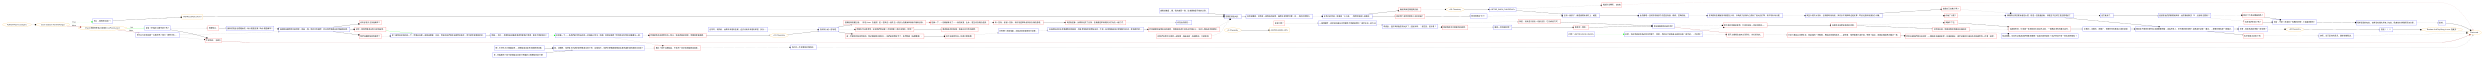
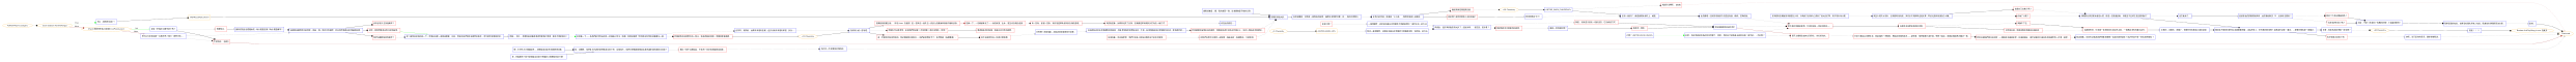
  digraph {
    fontname=Nunito
    rankdir=LR
    node [color=blue fontname=Nunito shape=box]
    edge [arrowhead=odot fontname=Nunito style=dotted]
    n1 [color=orange label="AoiRank4Convo1 begins." shape=""]
    n2 [color=orange label="Juran boolean AoiVoidTongue" shape=""]
    n3 [label="所以，我想我知道了！"]
    n4 [color=orange label="Check 我想和每個人做朋友 AoiPianoLesson" shape=""]
    n5 [color=orange label="<RETRO_EMOJI_WUT>"]
    n6 [label="咳咳！準備好上鋼琴課了嗎？"]
    n7 [label="我可以介紹你認識一位朋友嗎？他叫「鋼琴先生」。"]
    n8 [label="音樂是很強大的。"]
    n9 [color=red label="你有什麼？"]
    n10 [label="一種彈鋼琴，或者說演奏任何音樂而不用總是想到「虛空之語」的方法"]
    n11 [color=red label="我要報名。"]
    n12 [color=red label="不是現在。 [結束]"]
    n13 [label="這樣開始鋼琴課比較簡單，因為，呃，我找不到鋼琴。所以我們還是先從理論開始吧。"]
    n14 [color=orange label="+5 Chemistry" shape=""]
    n15 [color=orange label="<RETRO_EMOJI_JOY>"]
    n16 [label="或者說，也許我有點想得太多了。話說回來，「虛空語」是什麼？"]
    n17 [label="讓我們先從這裡開始吧：為什麼是音樂？為什麼是鋼琴？"]
    "Chat ends." [color=orange shape=""]
+   n19 [label="我有一種彈鋼琴，或者說演奏任何音樂而不用總是想到「虛空語」的方法"]
    n20 [color=red label="那是我再也不想聽到的東西。"]
    n21 [color=red label="我想，這就是引發這一切的語言。它的表達方式。"]
    n22 [label="像是一首垃圾歌嗎？"]
    n23 [label="是某種像歌唱的語言嗎？"]
    n24 [color=red label="好吧，那我們還是先專注於理論吧。"]
    n25 [color=red label="你有多努力去找過鋼琴？"]
    n26 [color=red label="我們在哪裡能找到鋼琴？"]
    n27 [label="什麼？<RETRO_EMOJI_OHNO>"]
    n28 [label="好吧，現在我真的得為你找些音樂了。想想，用你自己的歌曲去蓋過這個「虛空語」，不好嗎？"]
    n29 [color=red label="算是吧，我猜。"]
    n30 [color=red label="我不太懂得該如何去形容它。但它很強大。"]
    n31 [color=red label="那不是你想聽的東西。它是造成這一切的原因之一。"]
    n32 [label="耶！讓我好好跟你說一下，音樂在這裡一直都超重要。以前，男孩女孩們會坐在鋼琴前創作，而不是對著電視發呆。"]
    n33 [color=red label="就說到這裡吧。 [結束]"]
    n34 [color=red label="它的力量足以改變生命。我認識的一些動物，應該說是我的朋友——參研者。牠們接觸了虛空後，學會了說話。就像某種詭異的魔法一樣。"]
    n35 [color=red label="這是造成這麼多痛苦的原因。"]
    n36 [label="彈奏……寫作……其實歌曲就像是透過音樂進行溝通。甚至不需要歌詞！"]
    n37 [label="嗯，有點難吧？我不是很確定在那片荒廢的公寓裡能找到什麼……"]
    n38 [label="唉，清剿隊。他們多半已經把那些樂器全毀了吧。這種地方，他們怎麼會讓像樂器這種充滿希望的東西存在呢？"]
    n39 [label="嗯，它們又大又難藏起來……我懷疑維克多和清剿隊會演奏。"]
    n40 [color=red label="而現在當牠們開口說話時，一開始就充滿著絕望，充滿著錯誤。虛空語最初只讓這些生物感受到一件事：絕望。"]
    n41 [color=red label="我聽不下去。"]
    n42 [color=red label="但即便這樣，我還是覺得我會說這種語言。"]
    n43 [label="但想像一下——為我們的世界去創造一些能讓人哭泣、跳舞、歌唱的東西？對我來說它簡直就像魔法一樣。"]
    n44 [color=red label="魔法？我不這麼認為。不過有一首好歌我確實挺喜歡。"]
    n45 [label="別說我蠢，但你有試著為牠們彈奏音樂嗎？為你的那些朋友？也許即使只有一秒也會有幫助？"]
    n46 [color=red label="這讓我害怕。它就像一首我想抹去的詛咒之歌。一個應該消失的魔法詛咒。"]
    n47 [color=red label="音樂是我生命經歷中的一部分。歌曲承載著回憶，我懂得那種感覺。"]
    n48 [label="但等等，我問你，如果未來還有音樂，也許代表未來還有希望。所以……"]
    n49 [label="請向我介紹一首歌吧。"]
    n50 [label="沒事的，沒事的。我懂了。音樂有時也會讓人感到絕望。"]
    n51 [label="也許有一天你會相信我的話。"]
    n52 [color=orange label="+10 Chemistry" shape=""]
    n53 [color=red label="音樂能夠刻畫記憶。《來自 Juran 的微笑》是一首我在一個失去一切的人的腦海和回憶中聽到的歌。"]
    n54 [color=red label="音樂也可以是希望。知道我們應該要《共舉時艱》是有道理的，對吧？"]
    n55 [color=red label="葵，音樂也可能是邪惡的。我試圖拯救的那些人，他們被歌聲詛咒了。他們唱著《為那爾邁》。"]
    n56 [label="難道你不覺得音樂可以突破重重障礙，成為所有人、所有事的希望嗎？如果虛空語是「魔法」，那麼音樂也是一種魔法。"]
    n57 [label="那麼，你願意為我彈奏一首歌嗎？"]
    n58 [color=red label="也許你聽太多歌了吧。"]
    n59 [color=red label="想像一下，一切都被奪走了——你的家庭、生命，甚至你自我的意識。"]
    n60 [color=red label="通過歌曲找到快樂、意義以及共享的經歷。"]
    n61 [color=red label="你不知道看到這一切是什麼感覺。"]
    n62 [color=orange label="+10 Chemistry" shape=""]
    n63 [label="好吧，這只是你的意見。謝謝你聽我說。"]
    n64 [color=red label="而一首歌，僅僅一首歌，就可能是幫助你找到自我的基礎。"]
    n65 [label="日尊啊！我很抱歉，請告訴我更多關於它的事。"]
    n66 [label="當然！！！！"]
    n67 [color=red label="我喜歡想像，如果我迷失了自我，音樂會是幫助我找到方向的一種方式。"]
+   n68 [color=red label="這很有趣，也充滿希望。我們中很多人都無法選擇自己的生活環境。"]
    n69 [color=red label="但我們仍然可以選擇一起歌唱，無論如何，無關其他。只是歌唱。"]
    n70 [label="在這裡告訴你這件事總覺得有點怪，我多希望能用歌聲告訴你。不過，如果我能說點什麼關於它的話，那就是邪惡……"]
    n71 [color=orange label="Boolean AoiPlaySong is now 的微笑." shape=""]
    n72 [label="你在說的那些……"]
    n73 [color=red label="邪惡總是想破壞美好的東西。我親眼見過它發生在音樂之上。沒有人應該為邪惡讚頌。"]
    n74 [label="這有點尷尬，但我有一個類似的故事。雖然沒有那麼沉重，但……也許你會明白。"]
    n75 [label="感覺就像是，嗯，我的感受一樣。這感覺像是宇宙的法則。"]
    n76 [label="在我小的時候，就像個「小小葵」，我想和每個人做朋友。"]
    n77 [color=red label="聽起來像是我認識的葵。"]
    n78 [color=red label="真的嗎？葵竟然會和人友好相處？"]
    n79 [color=orange label="+10 Chemistry" shape=""]
    n80 [label="我就忽略這句了！"]
    n81 [label="<RETRO_EMOJI_PUMPEDUP>"]
    n82 [label="但有一個孩子，總是被霸凌者盯上。總是。"]
    n83 [label="他們會唱一些針對那個孩子的惡意歌曲。糟糕、惡毒的歌。"]
    n84 [label="當我看到音樂被用來傷害別人時，作為孩子的我內心受到了很大的打擊。我不明白為什麼。"]
    n85 [label="我至今還不太明白。但我那時就知道，我可以不用揮拳也能反擊，即使這意味著讓自己出醜。"]
    n86 [color=red label="你做了什麼？"]
    n87 [color=red label="你讓自己出醜了嗎？"]
    n88 [label="我唱得比那些霸凌者更大聲。那是一首愚蠢的歌，我甚至不記得它是怎麼唱的了。"]
    n89 [label="但它奏效了。"]
    n90 [label="然後當他們試圖霸凌我時，他們會朝我扔 CD，但你猜怎麼著？"]
    n91 [color=red label="那些 CD 是金屬做的嗎？"]
    n92 [color=red label="你把他們打倒了嗎？"]
    n93 [label="哈哈，不是！我拿到了免費的音樂！小葵贏得勝利！"]
    n94 [label="我希望讓你知道，也希望在場的所有人知道，我會為你們唱得更加大聲。"]
    n95 [label="當然。"]
    n1 -> n2 [arrowhead=box]
    n2 -> n3 [arrowhead=box color=green label=true]
    n2 -> n4 [arrowhead=box color=brown label=false style=solid]
    n3 -> n5 [arrowhead=box style=solid]
    n4 -> n6 [color=green label=true style=solid]
    n4 -> n7 [color=brown label=false style=solid]
    n5 -> n8 [arrowhead=box style=solid]
    n6 -> n11
    n6 -> n12 [arrowhead=box style=solid]
    n7 -> n12 [arrowhead=dot]
    n7 -> n13
    n8 -> n74 [style=solid]
    n9 -> n10
    n10 -> n16
    n11 -> n17 [style=solid]
    n12 -> "Chat ends." [arrowhead=box color=brown style=solid]
    n13 -> n24 [arrowhead=box style=solid]
    n13 -> n25 [arrowhead=box style=solid]
    n13 -> n26 [arrowhead=box style=solid]
    n14 -> n15 [arrowhead=dot style=solid]
+   n15 -> n19
    n16 -> n20 [arrowhead=box]
    n16 -> n21
    n17 -> n13 [arrowhead=box]
+   n19 -> n16 [arrowhead=box]
    n20 -> n22
    n21 -> n23 [arrowhead=box style=solid]
    n22 -> n29 [arrowhead=dot style=solid]
    n23 -> n30 [color=brown style=solid]
    n23 -> n31 [arrowhead=box]
    n24 -> n32 [color=green style=solid]
    n26 -> n32 [arrowhead=dot]
    n27 -> n28 [arrowhead=box color=green]
    n28 -> n30 [arrowhead=dot]
    n28 -> n31 [arrowhead=dot]
    n29 -> n23 [arrowhead=dot style=solid]
    n30 -> n34
    n31 -> n35 [arrowhead=dot style=solid]
    n32 -> n36 [style=solid]
    n33 -> "Chat ends." [color=brown]
    n34 -> n40 [arrowhead=box style=solid]
    n35 -> n41 [arrowhead=dot]
    n35 -> n42 [style=solid]
    n36 -> n43 [arrowhead=box color=green]
    n37 -> n38 [style=solid]
    n38 -> n44
    n39 -> n38 [arrowhead=box style=solid]
-   n42 -> n45 [arrowhead=box]
+   n40 -> n45 [arrowhead=box]
    n41 -> n46 [arrowhead=dot style=solid]
    n42 -> n46
-   n43 -> n44 [arrowhead=dot]
+   n43 -> n48 [arrowhead=dot]
    n43 -> n47 [arrowhead=box]
    n44 -> n51 [arrowhead=dot]
    n46 -> n50 [style=solid]
    n47 -> n52 [style=solid]
    n48 -> n49 [arrowhead=dot]
    n49 -> n53 [style=solid]
    n49 -> n54 [arrowhead=dot]
    n49 -> n55 [arrowhead=dot style=solid]
    n50 -> n56 [arrowhead=dot style=solid]
    n51 -> "Chat ends."
    n52 -> n49 [style=solid]
    n53 -> n59 [arrowhead=box color=brown style=solid]
    n54 -> n60 [style=solid]
    n55 -> n61 [arrowhead=box style=solid]
    n56 -> n57 [arrowhead=dot style=solid]
    n56 -> n58 [style=solid]
    n57 -> n62 [arrowhead=box]
    n58 -> n63
    n59 -> n64 [arrowhead=dot]
    n61 -> n65
    n62 -> n66 [style=solid]
    n63 -> "Chat ends." [arrowhead=box]
    n64 -> n67 [arrowhead=dot style=solid]
    n65 -> n70
    n66 -> n71 [arrowhead=box style=solid]
    n67 -> n72
+   n68 -> n69
    n69 -> n8 [arrowhead=dot]
    n70 -> n73 [arrowhead=dot style=solid]
    n71 -> "Chat ends."
    n73 -> n8 [arrowhead=dot]
    n74 -> n76 [arrowhead=box]
    n75 -> n8 [arrowhead=box style=solid]
    n76 -> n77 [arrowhead=dot style=solid]
    n76 -> n78 [style=solid]
    n77 -> n79 [arrowhead=dot]
    n78 -> n80 [style=solid]
    n79 -> n81 [arrowhead=dot style=solid]
    n80 -> n82 [arrowhead=box]
    n81 -> n33 [arrowhead=dot]
    n81 -> n82 [style=solid]
    n82 -> n83 [arrowhead=box style=solid]
-   n83 -> n84 [arrowhead=dot]
+   n83 -> n31 [arrowhead=dot]
    n84 -> n85 [arrowhead=dot]
    n85 -> n86 [arrowhead=box]
    n85 -> n87 [arrowhead=dot style=solid]
    n86 -> n88 [arrowhead=dot]
    n87 -> n88 [arrowhead=box]
    n88 -> n56 [arrowhead=dot style=solid]
    n88 -> n89 [arrowhead=dot]
    n89 -> n90 [style=solid]
    n90 -> n91 [arrowhead=box]
    n90 -> n92
    n91 -> n93 [arrowhead=box style=solid]
    n92 -> n93 [arrowhead=dot style=solid]
    n93 -> n94 [arrowhead=box style=solid]
    n94 -> n95
    n95 -> "Chat ends." [arrowhead=box style=solid]
  }
